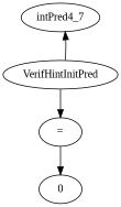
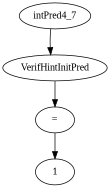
  digraph {
    fontname="Liberation Serif"
    node [fontname="Liberation Serif"]
    edge [fontname="Liberation Serif"]
    n1 [label=intPred4_7]
    n2 [label=VerifHintInitPred]
    n3 [label="="]
-   n4 [label=0]
-   n2 -> n1
+   n4 [label=1]
+   n1 -> n2
    n2 -> n3
    n3 -> n4
  }
